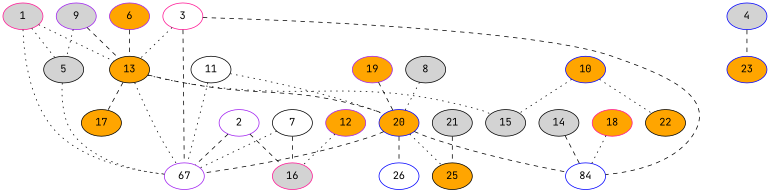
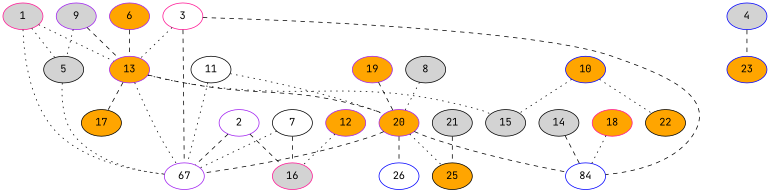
  graph {
    fontname="JetBrains Mono"
    node [color=black fillcolor=orange fontname="JetBrains Mono" style=filled]
    edge [fontname="JetBrains Mono" style=dotted weight=1.0]
    1 [color=deeppink fillcolor=lightgrey]
    5 [fillcolor=lightgrey]
-   13
+   13 [color=purple]
    n4 [color=purple fillcolor=white label=67]
-   20 [color=blue]
+   20 [color=purple]
    15 [fillcolor=lightgrey]
    17
    2 [color=purple fillcolor=white]
    16 [color=deeppink fillcolor=lightgrey]
    3 [color=deeppink fillcolor=white]
    n11 [color=blue fillcolor=white label=84]
    4 [color=blue fillcolor=lightgrey]
    23 [color=blue]
    6 [color=purple]
    7 [fillcolor=white]
    8 [fillcolor=lightgrey]
    25
    26 [color=blue fillcolor=white]
    9 [color=purple fillcolor=lightgrey]
    10 [color=blue]
    22
    11 [fillcolor=white]
    12 [color=purple]
    14 [fillcolor=lightgrey]
    18 [color=deeppink]
    19 [color=purple]
    21 [fillcolor=lightgrey]
    1 -- 5
    1 -- 13
    1 -- n4
    5 -- n4
    13 -- n4
    13 -- 20 [style=dashed]
    13 -- 15
    13 -- 17 [style=dashed]
    20 -- n4 [style=dashed]
    20 -- n11 [style=dashed]
    20 -- 25
    20 -- 26 [style=dashed]
    2 -- n4 [style=dashed]
    2 -- 16 [style=dashed]
    3 -- 13
    3 -- n4 [style=dashed weight=2.0]
    3 -- n11 [style=dashed]
    4 -- 23 [style=dashed]
    6 -- 13 [style=dashed]
    7 -- n4
    7 -- 16 [style=dashed]
    8 -- 20
    9 -- 5
    9 -- 13 [style=dashed]
    10 -- 15
    10 -- 22
    11 -- n4 [weight=2.0]
    11 -- 20
    12 -- 16
    14 -- n11 [style=dashed]
    18 -- n11
    19 -- 20 [style=dashed]
    21 -- 25 [style=dashed]
  }
